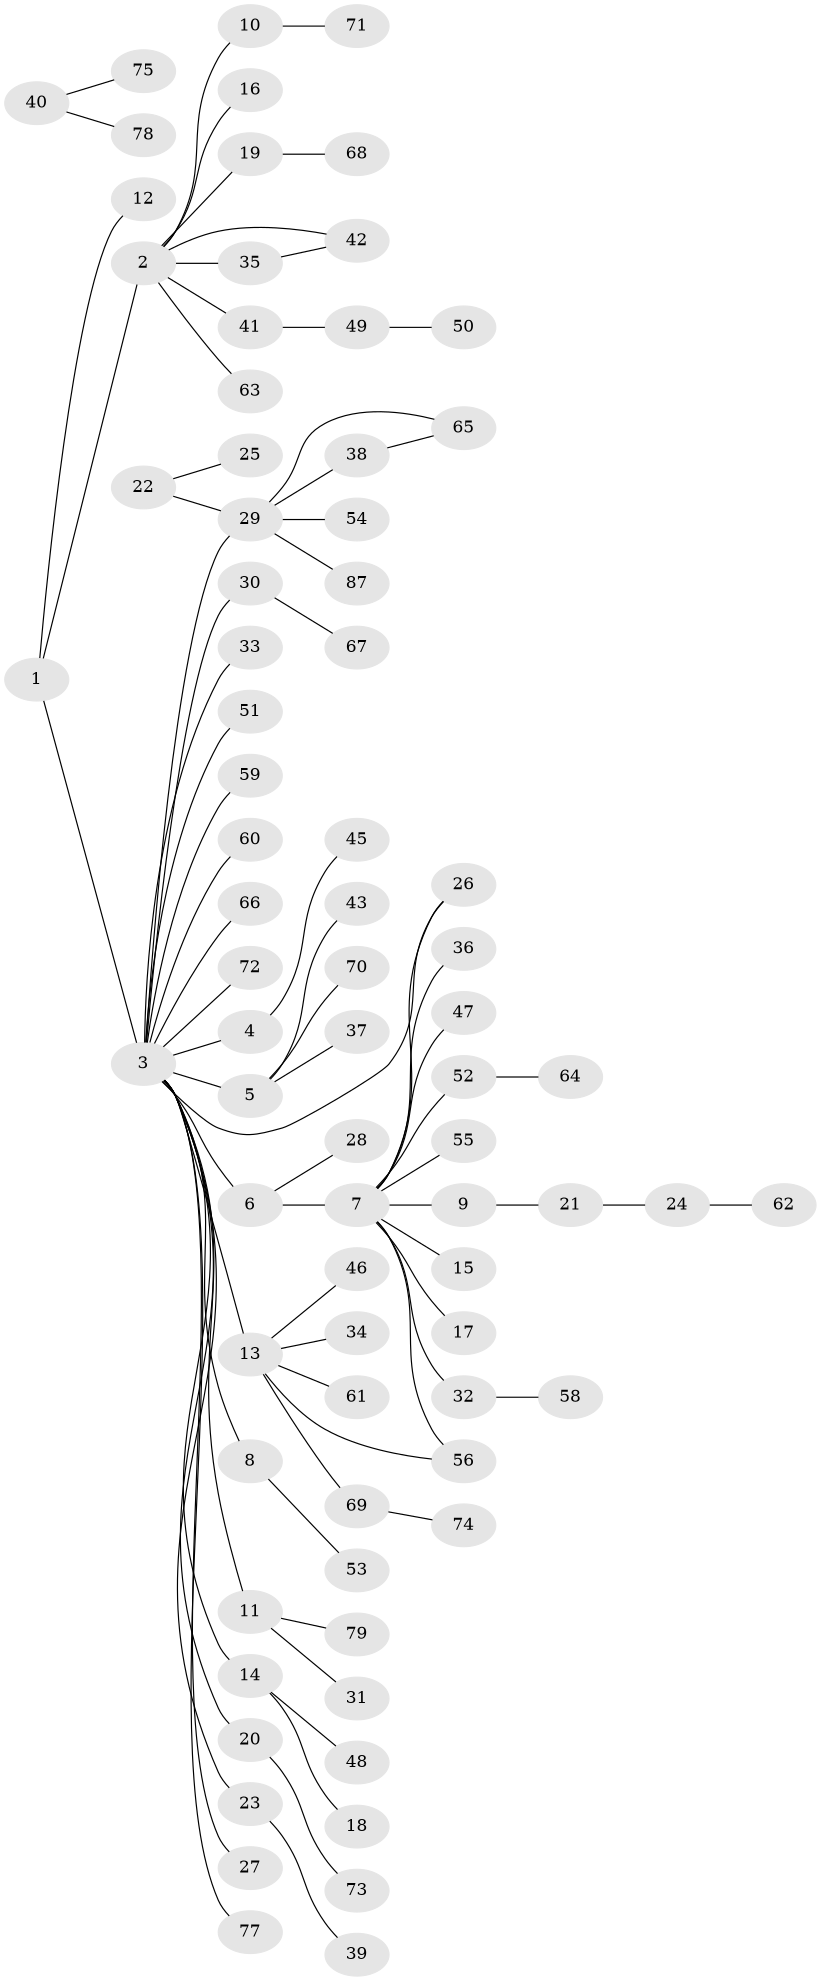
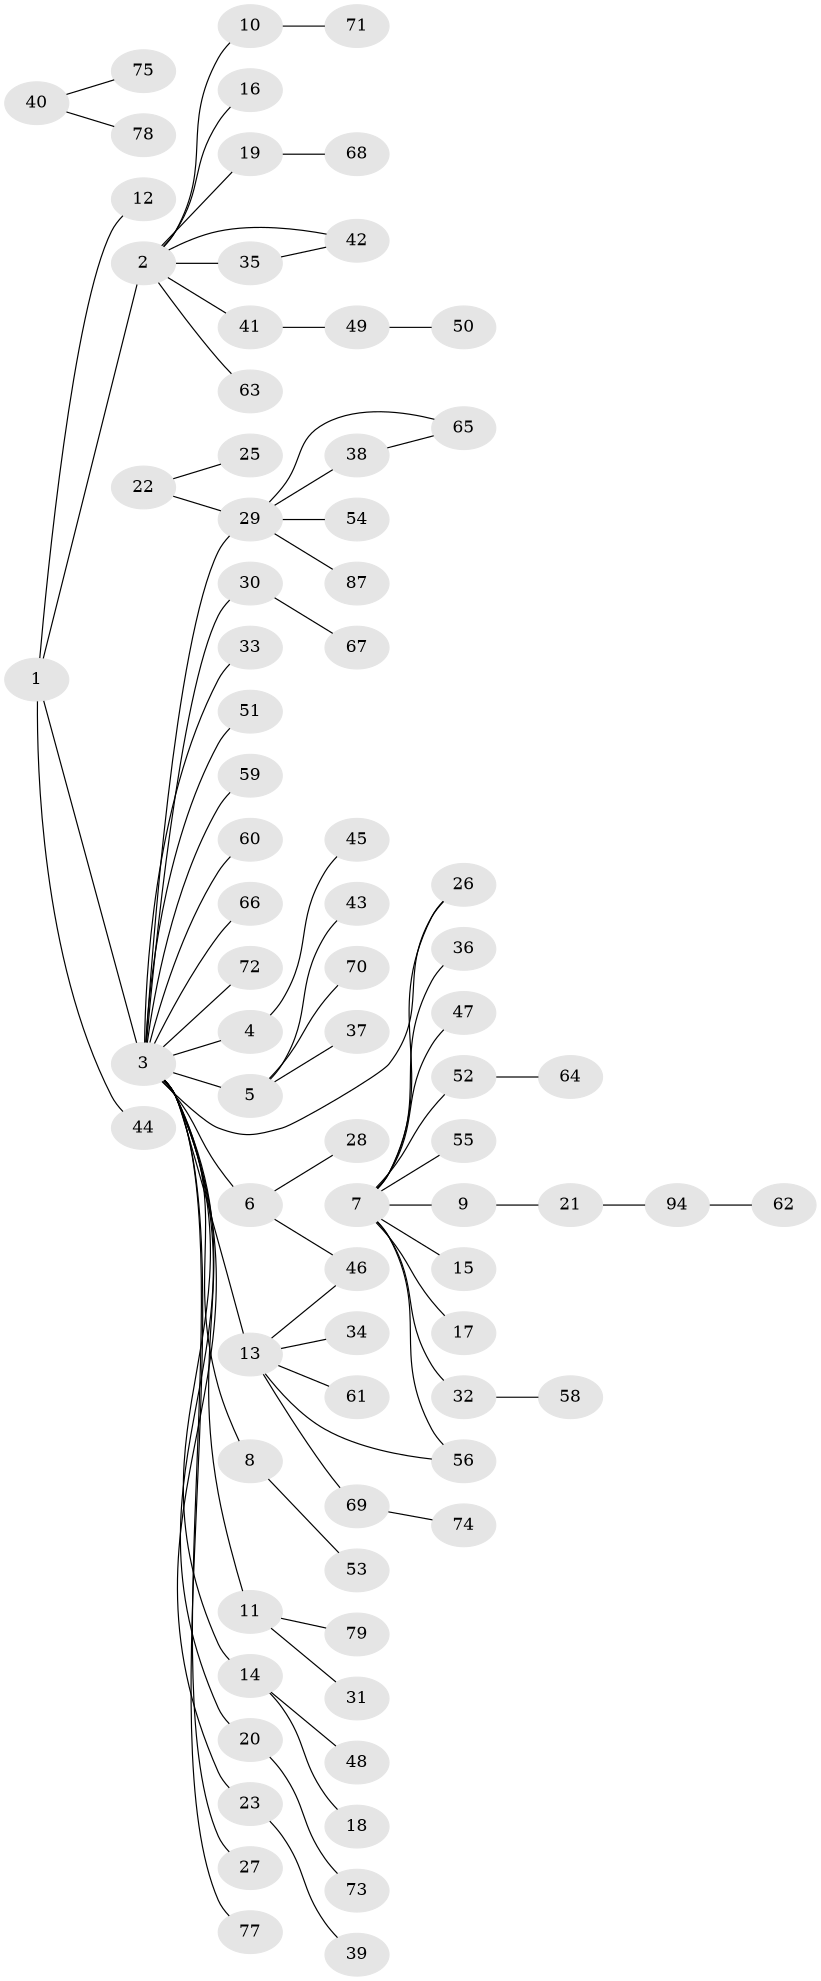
  graph {
    rankdir=LR
    node [color=gray90 style=filled]
    1
    2
    3
+   44
    12
    10
    16
    19
    35
    41
    63
    42
    4
    5
    6
    8
    11
    13
    14
    20
    23
    26
    27
    29
    30
    33
    51
    59
    60
    66
    72
    77
    71
    68
    22
    25
    49
    45
    37
    43
    70
    7
    28
    53
    31
    n46 [label=79]
    56
    34
    46
    61
    69
    18
    48
    73
    39
    38
    54
    n58 [label=87]
    65
    67
    9
    15
    17
    32
    36
    47
    52
    55
    21
    58
    64
-   24
+   24 [label=94]
    74
    62
    50
    40
    75
    78
    1 -- 2
    1 -- 3
+   1 -- 44
    1 -- 12
    2 -- 10
    2 -- 16
    2 -- 19
    2 -- 35
    2 -- 41
    2 -- 63
    2 -- 42
    3 -- 4
    3 -- 5
    3 -- 6
    3 -- 8
    3 -- 11
    3 -- 13
    3 -- 14
    3 -- 20
    3 -- 23
    3 -- 26
    3 -- 27
    3 -- 29
    3 -- 30
    3 -- 33
    3 -- 51
    3 -- 59
    3 -- 60
    3 -- 66
    3 -- 72
    3 -- 77
    10 -- 71
    19 -- 68
    35 -- 42
    41 -- 49
    4 -- 45
    5 -- 37
    5 -- 43
    5 -- 70
-   6 -- 7
+   6 -- 46
    6 -- 28
    8 -- 53
    11 -- 31
    11 -- n46
    13 -- 56
    13 -- 34
    13 -- 46
    13 -- 61
    13 -- 69
    14 -- 18
    14 -- 48
    20 -- 73
    23 -- 39
    29 -- 38
    29 -- 54
    29 -- n58
    29 -- 65
    30 -- 67
    22 -- 29
    22 -- 25
    49 -- 50
    7 -- 26
    7 -- 56
    7 -- 9
    7 -- 15
    7 -- 17
    7 -- 32
    7 -- 36
    7 -- 47
    7 -- 52
    7 -- 55
    69 -- 74
    38 -- 65
    9 -- 21
    32 -- 58
    52 -- 64
    21 -- 24
    24 -- 62
    40 -- 75
    40 -- 78
  }
